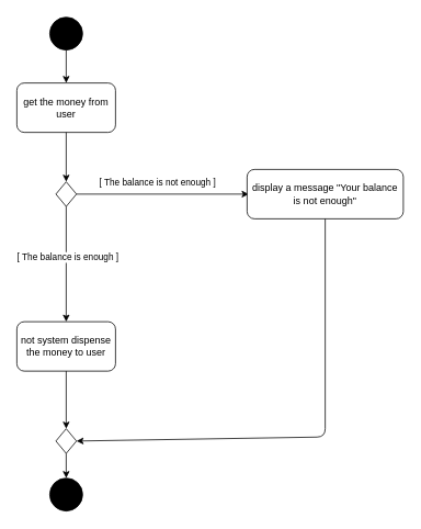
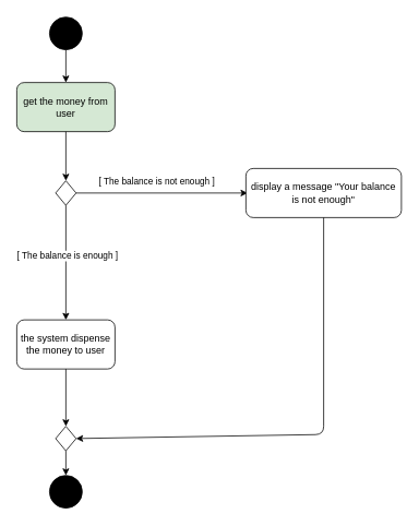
  <mxCell id="0" />
  <mxCell id="1" parent="0" />
  <mxCell id="2" value="" style="ellipse;whiteSpace=wrap;html=1;aspect=fixed;fillColor=#000000;" parent="1" vertex="1"><mxGeometry x="60" y="20" width="40" height="40" as="geometry" /></mxCell>
  <mxCell id="3" value="" style="endArrow=classic;html=1;exitX=0.5;exitY=1;exitDx=0;exitDy=0;entryX=0.5;entryY=0;entryDx=0;entryDy=0;" parent="1" source="2" edge="1" target="4"><mxGeometry width="50" height="50" relative="1" as="geometry"><mxPoint x="-30" y="120" as="sourcePoint" /><mxPoint x="20" y="70" as="targetPoint" /></mxGeometry></mxCell>
- <mxCell id="4" value="get the money from user" style="rounded=1;whiteSpace=wrap;html=1;" vertex="1" parent="1"><mxGeometry x="20" y="100" width="120" height="60" as="geometry" /></mxCell>
+ <mxCell id="4" value="get the money from user" style="rounded=1;whiteSpace=wrap;html=1;fillColor=#d5e8d4;" vertex="1" parent="1"><mxGeometry x="20" y="100" width="120" height="60" as="geometry" /></mxCell>
  <mxCell id="5" value="" style="rhombus;whiteSpace=wrap;html=1;" vertex="1" parent="1"><mxGeometry x="67.5" y="220" width="25" height="30" as="geometry" /></mxCell>
  <mxCell id="6" value="" style="endArrow=classic;html=1;exitX=0.5;exitY=1;exitDx=0;exitDy=0;entryX=0.5;entryY=0;entryDx=0;entryDy=0;" edge="1" parent="1" source="4" target="5"><mxGeometry width="50" height="50" relative="1" as="geometry"><mxPoint x="-10" y="300" as="sourcePoint" /><mxPoint x="40" y="250" as="targetPoint" /></mxGeometry></mxCell>
  <mxCell id="7" value="" style="endArrow=classic;html=1;exitX=1;exitY=0.5;exitDx=0;exitDy=0;" edge="1" parent="1" source="5"><mxGeometry width="50" height="50" relative="1" as="geometry"><mxPoint x="130" y="250" as="sourcePoint" /><mxPoint x="302" y="235" as="targetPoint" /></mxGeometry></mxCell>
  <mxCell id="8" value="[ The balance is not enough ]" style="edgeLabel;html=1;align=center;verticalAlign=middle;resizable=0;points=[];" vertex="1" connectable="0" parent="7"><mxGeometry x="0.035" y="-3" relative="1" as="geometry"><mxPoint x="-10.5" y="-18.0" as="offset" /></mxGeometry></mxCell>
  <mxCell id="9" value="" style="endArrow=classic;html=1;exitX=0.5;exitY=1;exitDx=0;exitDy=0;" edge="1" parent="1" source="5"><mxGeometry width="50" height="50" relative="1" as="geometry"><mxPoint x="102.5" y="245" as="sourcePoint" /><mxPoint x="80" y="390" as="targetPoint" /></mxGeometry></mxCell>
  <mxCell id="10" value="[ The balance is enough ]" style="edgeLabel;html=1;align=center;verticalAlign=middle;resizable=0;points=[];" vertex="1" connectable="0" parent="9"><mxGeometry x="-0.129" y="1" relative="1" as="geometry"><mxPoint as="offset" /></mxGeometry></mxCell>
  <mxCell id="11" value="display a message &quot;Your balance is not enough&quot;" style="rounded=1;whiteSpace=wrap;html=1;" vertex="1" parent="1"><mxGeometry x="300" y="205" width="190" height="60" as="geometry" /></mxCell>
- <mxCell id="12" value="not system dispense the money to user" style="rounded=1;whiteSpace=wrap;html=1;" vertex="1" parent="1"><mxGeometry x="20" y="390" width="120" height="60" as="geometry" /></mxCell>
+ <mxCell id="12" value="the system dispense the money to user" style="rounded=1;whiteSpace=wrap;html=1;" vertex="1" parent="1"><mxGeometry x="20" y="390" width="120" height="60" as="geometry" /></mxCell>
  <mxCell id="13" value="" style="endArrow=classic;html=1;exitX=0.5;exitY=1;exitDx=0;exitDy=0;" edge="1" parent="1" source="12"><mxGeometry width="50" height="50" relative="1" as="geometry"><mxPoint x="70" y="610" as="sourcePoint" /><mxPoint x="80" y="520" as="targetPoint" /></mxGeometry></mxCell>
  <mxCell id="14" value="" style="ellipse;shape=doubleEllipse;whiteSpace=wrap;html=1;aspect=fixed;fillColor=#000000;" vertex="1" parent="1"><mxGeometry x="60" y="580" width="40" height="40" as="geometry" /></mxCell>
  <mxCell id="15" value="" style="endArrow=classic;html=1;exitX=0.5;exitY=1;exitDx=0;exitDy=0;entryX=1;entryY=0.5;entryDx=0;entryDy=0;" edge="1" parent="1" source="11" target="16"><mxGeometry width="50" height="50" relative="1" as="geometry"><mxPoint x="360" y="410" as="sourcePoint" /><mxPoint x="100" y="540" as="targetPoint" /><Array as="points"><mxPoint x="395" y="530" /></Array></mxGeometry></mxCell>
  <mxCell id="16" value="" style="rhombus;whiteSpace=wrap;html=1;" vertex="1" parent="1"><mxGeometry x="67.5" y="520" width="25" height="30" as="geometry" /></mxCell>
  <mxCell id="17" value="" style="endArrow=classic;html=1;exitX=0.5;exitY=1;exitDx=0;exitDy=0;entryX=0.5;entryY=0;entryDx=0;entryDy=0;" edge="1" parent="1" source="16" target="14"><mxGeometry width="50" height="50" relative="1" as="geometry"><mxPoint x="-20" y="620" as="sourcePoint" /><mxPoint x="30" y="570" as="targetPoint" /></mxGeometry></mxCell>
